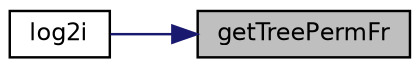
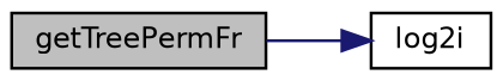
  digraph {
    rankdir=LR
    node [color=black fontname=Helvetica fontsize=10 shape=record style=filled]
    n1 [fillcolor=grey75 fontcolor=black height=0.2 label=getTreePermFr width=0.4]
    n2 [fillcolor=white height=0.2 label=log2i width=0.4]
-   n2 -> n1 [color=midnightblue fontname=Helvetica fontsize=10 labelfontname=Helvetica labelfontsize=10 style=solid]
+   n1 -> n2 [color=midnightblue fontname=Helvetica fontsize=10 labelfontname=Helvetica labelfontsize=10 style=solid]
  }
